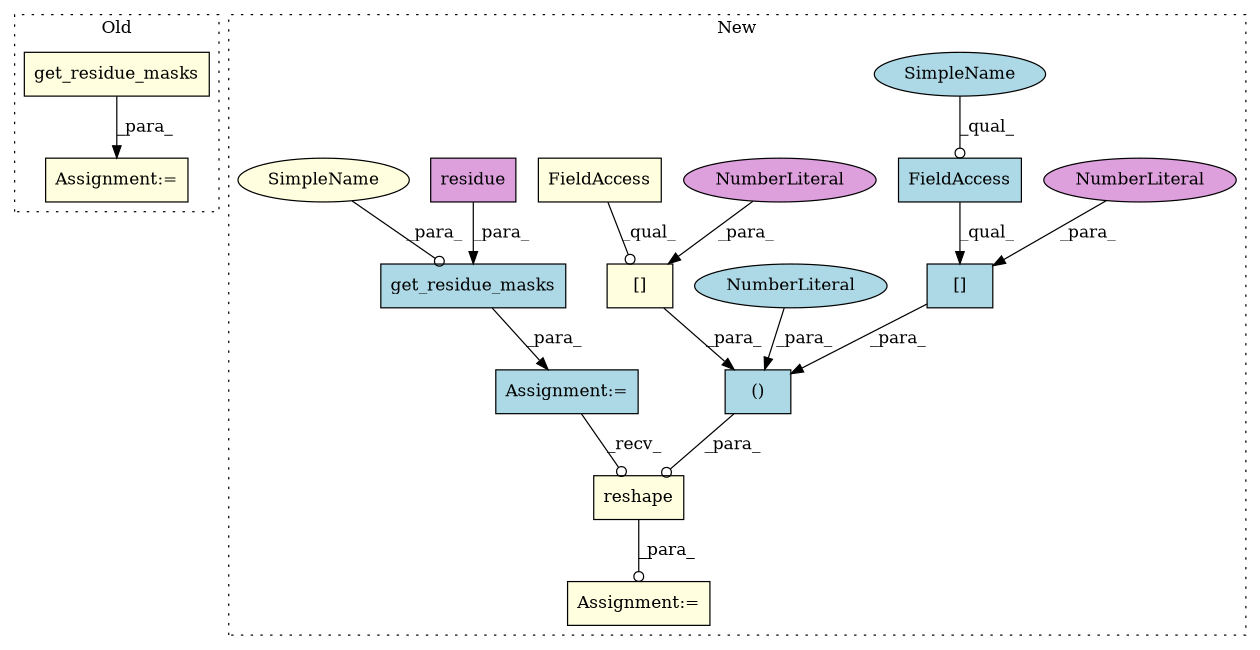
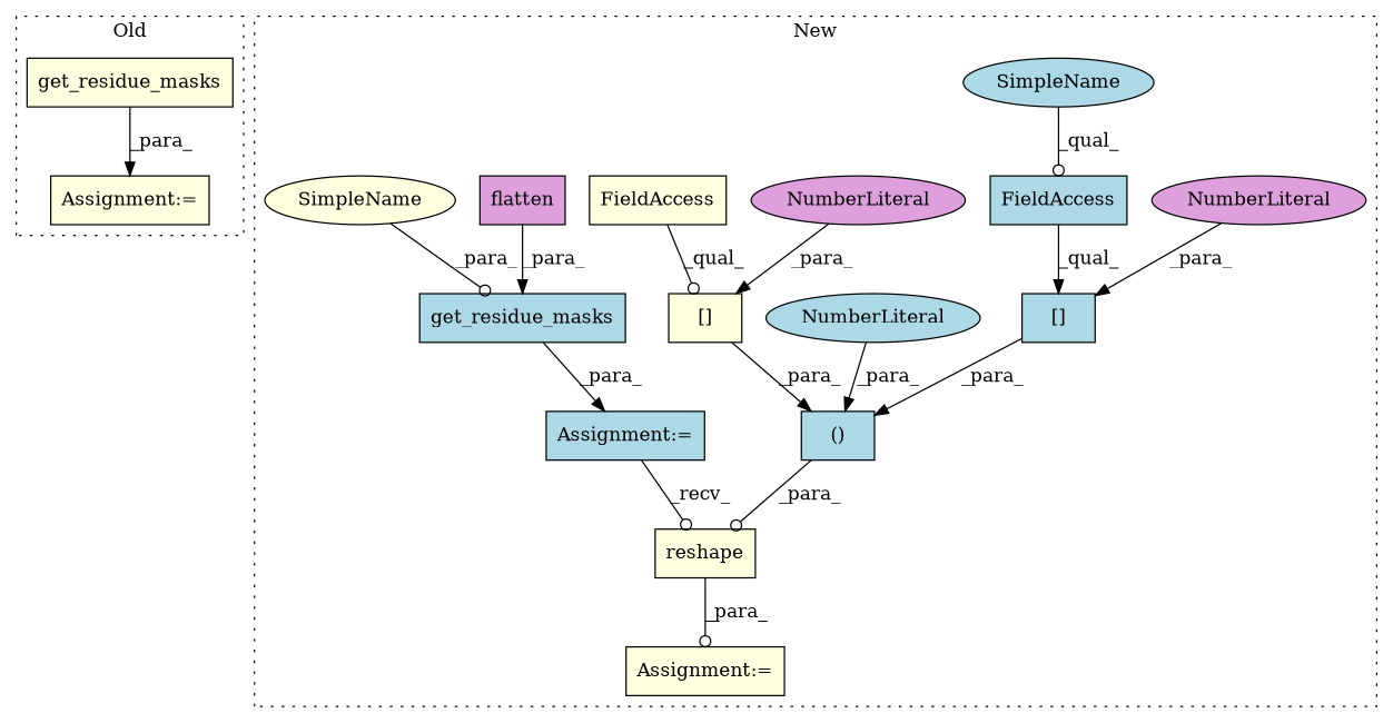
  digraph {
    node [a=32 l=1 s=12902 shape=box style=filled fillcolor=lightyellow]
    edge [arrowhead=normal]
    n1 [l="18,2" label=get_residue_masks s="12953,13024"]
    n2 [a=7 l=2 label="Assignment:=" s=12951]
    n3 [l="18,1" label=get_residue_masks s="12802,12860" fillcolor=lightblue]
    n4 [l="13,2" label=reshape s="12889,12976"]
    n5 [a=106 l=74 label="()" fillcolor=lightblue]
    n6 [a=34 label=NumberLiteral s=12943 shape=ellipse fillcolor=lightblue]
    n7 [a=2 l="26,1" label="[]" s="12902,12929"]
    n8 [a=34 label=NumberLiteral s=12928 shape=ellipse fillcolor=plum]
    n9 [a=2 l="17,1" label="[]" s="12957,12975" fillcolor=lightblue]
    n10 [a=34 label=NumberLiteral s=12974 shape=ellipse fillcolor=plum]
-   n11 [l=9 label=residue s=12851 fillcolor=plum]
+   n11 [l=9 label=flatten s=12851 fillcolor=plum]
    n12 [a=22 l=16 label=FieldAccess s=12957 fillcolor=lightblue]
    n13 [a=22 l=25 label=FieldAccess]
    n14 [a=7 label="Assignment:=" s=12801 fillcolor=lightblue]
    n15 [a=7 label="Assignment:=" s=12877]
    n16 [a=42 l=10 label=SimpleName s=12820 shape=ellipse]
    n17 [a=42 l=10 label=SimpleName s=12957 shape=ellipse fillcolor=lightblue]
    subgraph cluster_1 {
      label=Old
      style=dotted
      n1
      n2
    }
    subgraph cluster_2 {
      label=New
      style=dotted
      n3
      n4
      n5
      n6
      n7
      n8
      n9
      n10
      n11
      n12
      n13
      n14
      n15
      n16
      n17
    }
    n1 -> n2 [label=_para_]
    n3 -> n14 [label=_para_]
    n4 -> n15 [label=_para_ arrowhead=odot]
    n5 -> n4 [label=_para_ arrowhead=odot]
    n6 -> n5 [label=_para_]
    n7 -> n5 [label=_para_]
    n8 -> n7 [label=_para_]
    n9 -> n5 [label=_para_]
    n10 -> n9 [label=_para_]
    n11 -> n3 [label=_para_]
    n12 -> n9 [label=_qual_]
    n13 -> n7 [label=_qual_ arrowhead=odot]
    n14 -> n4 [label=_recv_ arrowhead=odot]
    n16 -> n3 [label=_para_ arrowhead=odot]
    n17 -> n12 [label=_qual_ arrowhead=odot]
  }
